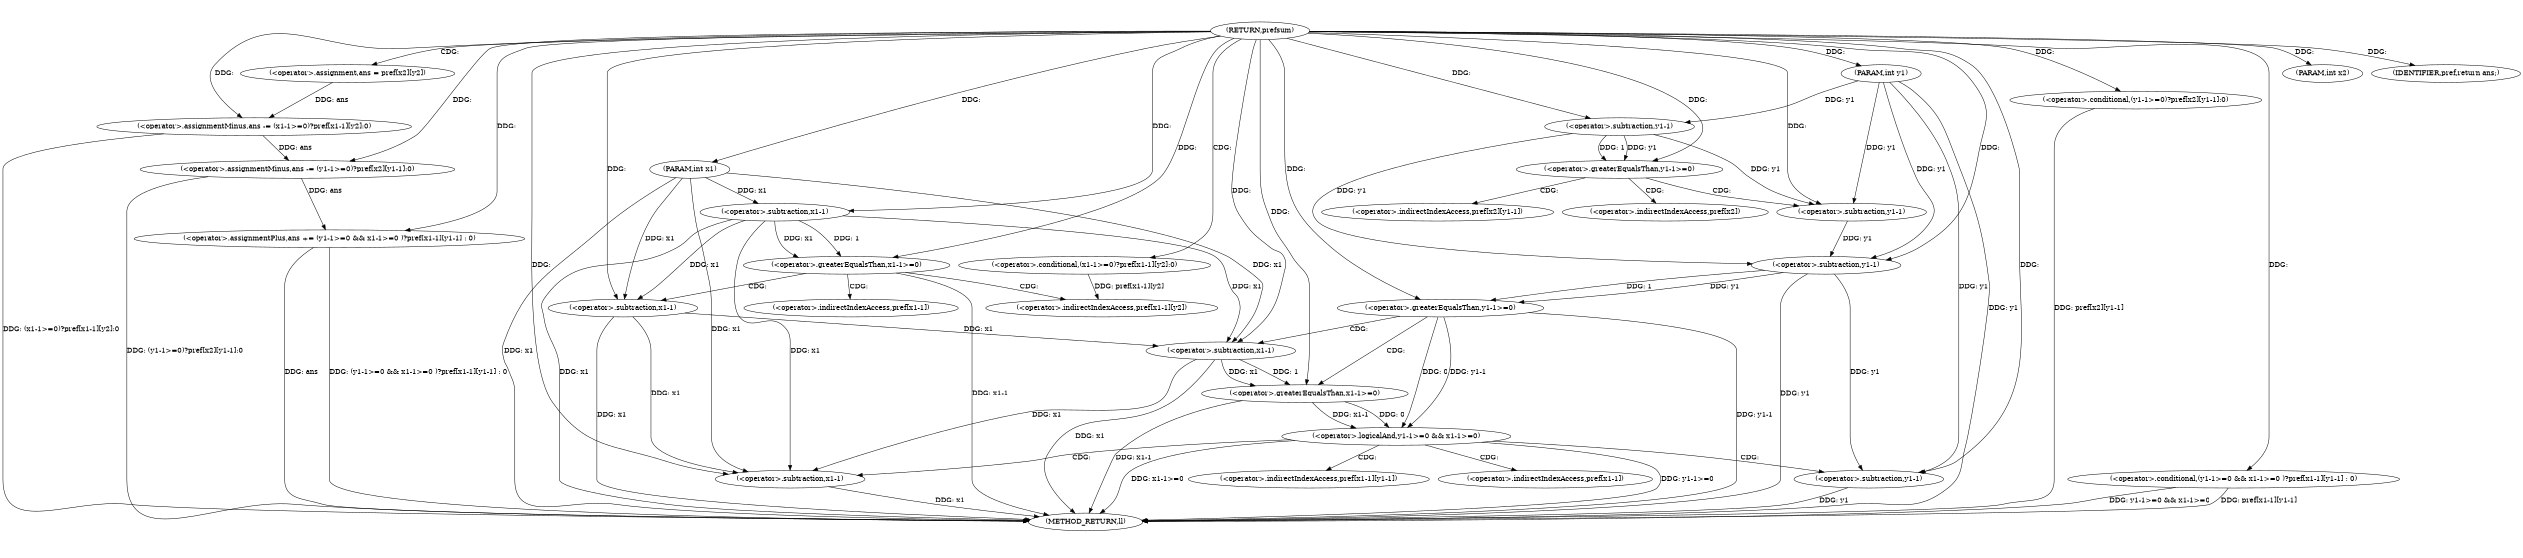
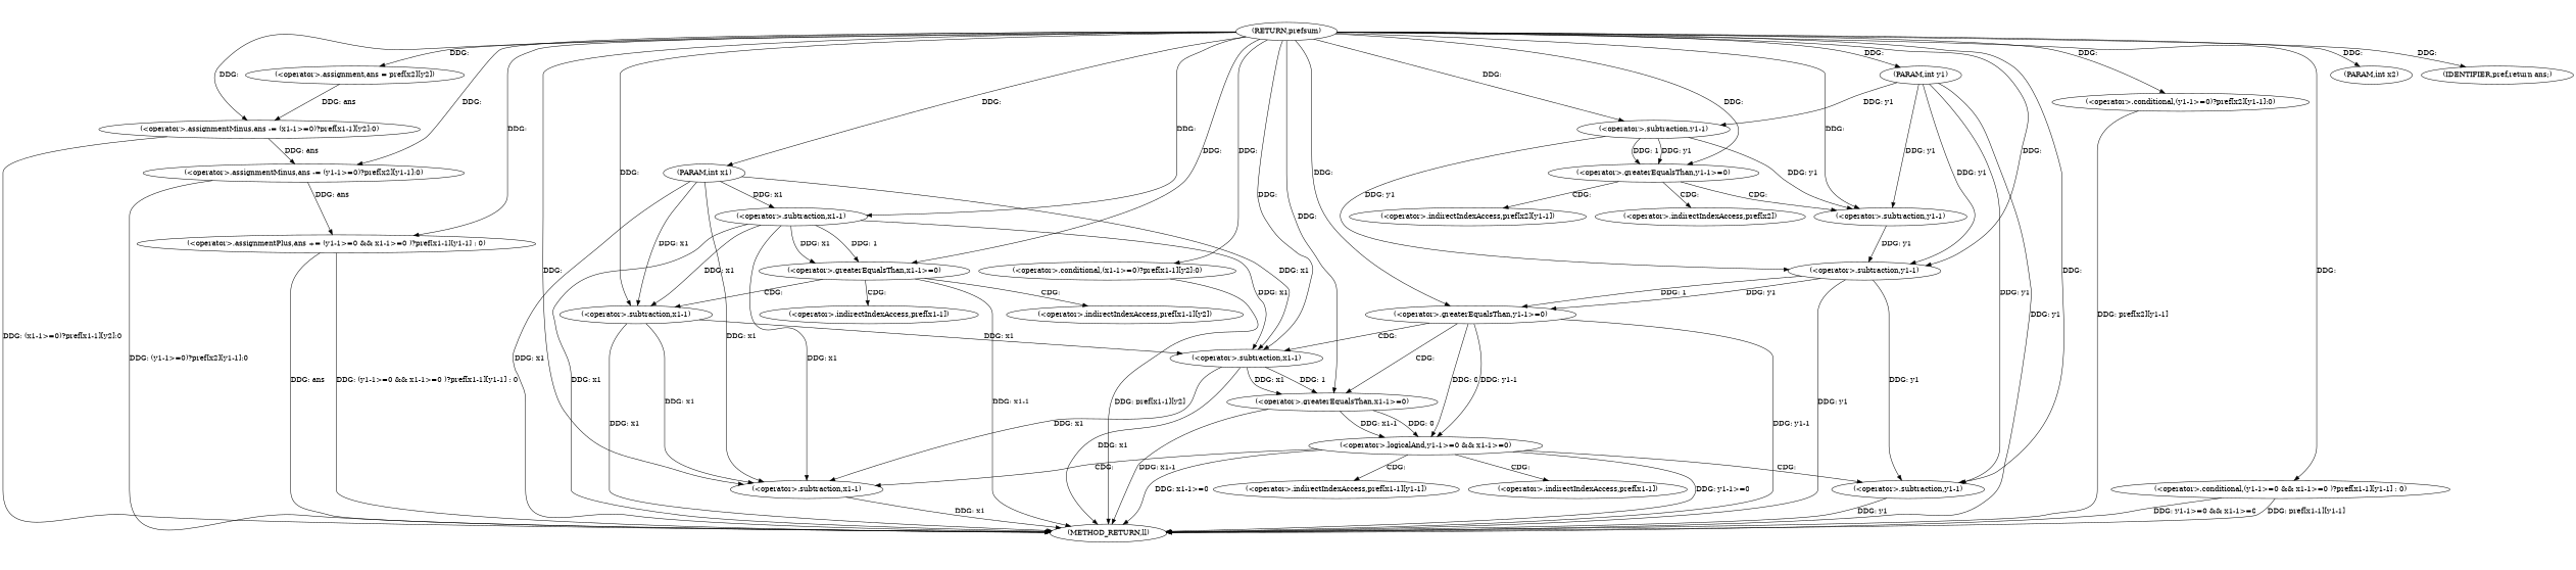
  digraph {
    n1 [label="(RETURN,prefsum)"]
    n2 [label="(PARAM,int x1)"]
    n3 [label="(PARAM,int y1)"]
    n4 [label="(PARAM,int x2)"]
    n5 [label="(<operator>.assignment,ans = pref[x2][y2])"]
    n6 [label="(<operator>.assignmentMinus,ans -= (x1-1>=0)?pref[x1-1][y2]:0)"]
    n7 [label="(<operator>.assignmentMinus,ans -= (y1-1>=0)?pref[x2][y1-1]:0)"]
    n8 [label="(<operator>.assignmentPlus,ans += (y1-1>=0 && x1-1>=0 )?pref[x1-1][y1-1] : 0)"]
    n9 [label="(IDENTIFIER,pref,return ans;)"]
    n10 [label="(<operator>.conditional,(x1-1>=0)?pref[x1-1][y2]:0)"]
    n11 [label="(<operator>.conditional,(y1-1>=0)?pref[x2][y1-1]:0)"]
    n12 [label="(<operator>.conditional,(y1-1>=0 && x1-1>=0 )?pref[x1-1][y1-1] : 0)"]
    n13 [label="(<operator>.greaterEqualsThan,x1-1>=0)"]
    n14 [label="(<operator>.greaterEqualsThan,y1-1>=0)"]
    n15 [label="(<operator>.subtraction,x1-1)"]
    n16 [label="(<operator>.subtraction,y1-1)"]
    n17 [label="(<operator>.subtraction,y1-1)"]
    n18 [label="(<operator>.greaterEqualsThan,y1-1>=0)"]
    n19 [label="(<operator>.greaterEqualsThan,x1-1>=0)"]
    n20 [label="(<operator>.subtraction,y1-1)"]
    n21 [label="(<operator>.subtraction,x1-1)"]
    n22 [label="(<operator>.subtraction,y1-1)"]
    n23 [label="(<operator>.subtraction,x1-1)"]
    n24 [label="(<operator>.subtraction,x1-1)"]
    n25 [label="(METHOD_RETURN,ll)"]
    n26 [label="(<operator>.indirectIndexAccess,pref[x1-1][y2])"]
    n27 [label="(<operator>.indirectIndexAccess,pref[x1-1])"]
    n28 [label="(<operator>.indirectIndexAccess,pref[x2][y1-1])"]
    n29 [label="(<operator>.indirectIndexAccess,pref[x2])"]
    n30 [label="(<operator>.logicalAnd,y1-1>=0 && x1-1>=0)"]
    n31 [label="(<operator>.indirectIndexAccess,pref[x1-1][y1-1])"]
    n32 [label="(<operator>.indirectIndexAccess,pref[x1-1])"]
    n1 -> n2 [label="DDG: "]
    n1 -> n3 [label="DDG: "]
    n1 -> n4 [label="DDG: "]
-   n1 -> n5 [label="CDG: "]
+   n1 -> n5 [label="DDG: "]
    n1 -> n6 [label="DDG: "]
    n1 -> n7 [label="DDG: "]
    n1 -> n8 [label="DDG: "]
    n1 -> n9 [label="DDG: "]
-   n1 -> n10 [label="CDG: "]
+   n1 -> n10 [label="DDG: "]
    n1 -> n11 [label="DDG: "]
    n1 -> n12 [label="DDG: "]
    n1 -> n13 [label="DDG: "]
    n1 -> n14 [label="DDG: "]
    n1 -> n15 [label="DDG: "]
    n1 -> n16 [label="DDG: "]
    n1 -> n17 [label="DDG: "]
    n1 -> n18 [label="DDG: "]
    n1 -> n19 [label="DDG: "]
    n1 -> n20 [label="DDG: "]
    n1 -> n21 [label="DDG: "]
    n1 -> n22 [label="DDG: "]
    n1 -> n23 [label="DDG: "]
    n1 -> n24 [label="DDG: "]
    n2 -> n15 [label="DDG: x1"]
    n2 -> n21 [label="DDG: x1"]
    n2 -> n23 [label="DDG: x1"]
    n2 -> n24 [label="DDG: x1"]
    n2 -> n25 [label="DDG: x1"]
    n3 -> n16 [label="DDG: y1"]
    n3 -> n17 [label="DDG: y1"]
    n3 -> n20 [label="DDG: y1"]
    n3 -> n22 [label="DDG: y1"]
    n3 -> n25 [label="DDG: y1"]
    n5 -> n6 [label="DDG: ans"]
    n6 -> n7 [label="DDG: ans"]
    n6 -> n25 [label="DDG: (x1-1>=0)?pref[x1-1][y2]:0"]
    n7 -> n8 [label="DDG: ans"]
    n7 -> n25 [label="DDG: (y1-1>=0)?pref[x2][y1-1]:0"]
    n8 -> n25 [label="DDG: ans"]
    n8 -> n25 [label="DDG: (y1-1>=0 && x1-1>=0 )?pref[x1-1][y1-1] : 0"]
-   n10 -> n26 [label="DDG: pref[x1-1][y2]"]
+   n10 -> n25 [label="DDG: pref[x1-1][y2]"]
    n11 -> n25 [label="DDG: pref[x2][y1-1]"]
    n12 -> n25 [label="DDG: y1-1>=0 && x1-1>=0"]
    n12 -> n25 [label="DDG: pref[x1-1][y1-1]"]
    n13 -> n21 [label="CDG: "]
    n13 -> n25 [label="DDG: x1-1"]
    n13 -> n26 [label="CDG: "]
    n13 -> n27 [label="CDG: "]
    n14 -> n17 [label="CDG: "]
    n14 -> n28 [label="CDG: "]
    n14 -> n29 [label="CDG: "]
    n15 -> n13 [label="DDG: 1"]
    n15 -> n13 [label="DDG: x1"]
    n15 -> n21 [label="DDG: x1"]
    n15 -> n23 [label="DDG: x1"]
    n15 -> n24 [label="DDG: x1"]
    n15 -> n25 [label="DDG: x1"]
    n16 -> n14 [label="DDG: y1"]
    n16 -> n14 [label="DDG: 1"]
    n16 -> n17 [label="DDG: y1"]
    n16 -> n22 [label="DDG: y1"]
    n17 -> n22 [label="DDG: y1"]
    n18 -> n19 [label="CDG: "]
    n18 -> n23 [label="CDG: "]
    n18 -> n25 [label="DDG: y1-1"]
    n18 -> n30 [label="DDG: 0"]
    n18 -> n30 [label="DDG: y1-1"]
    n19 -> n25 [label="DDG: x1-1"]
    n19 -> n30 [label="DDG: x1-1"]
    n19 -> n30 [label="DDG: 0"]
    n20 -> n25 [label="DDG: y1"]
    n21 -> n23 [label="DDG: x1"]
    n21 -> n24 [label="DDG: x1"]
    n21 -> n25 [label="DDG: x1"]
    n22 -> n18 [label="DDG: 1"]
    n22 -> n18 [label="DDG: y1"]
    n22 -> n20 [label="DDG: y1"]
    n22 -> n25 [label="DDG: y1"]
    n23 -> n19 [label="DDG: x1"]
    n23 -> n19 [label="DDG: 1"]
    n23 -> n24 [label="DDG: x1"]
    n23 -> n25 [label="DDG: x1"]
    n24 -> n25 [label="DDG: x1"]
    n30 -> n20 [label="CDG: "]
    n30 -> n24 [label="CDG: "]
    n30 -> n25 [label="DDG: y1-1>=0"]
    n30 -> n25 [label="DDG: x1-1>=0"]
    n30 -> n31 [label="CDG: "]
    n30 -> n32 [label="CDG: "]
  }
